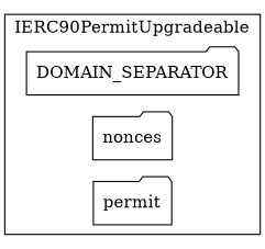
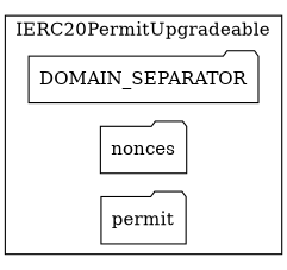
  strict digraph {
    rankdir=LR
    node [shape=folder]
    n1 [label=DOMAIN_SEPARATOR]
    n2 [label=nonces]
    n3 [label=permit]
    subgraph cluster_1 {
      label="[Solidity]"
    }
    subgraph cluster_2 {
-     label=IERC90PermitUpgradeable
+     label=IERC20PermitUpgradeable
      n1
      n2
      n3
    }
  }
